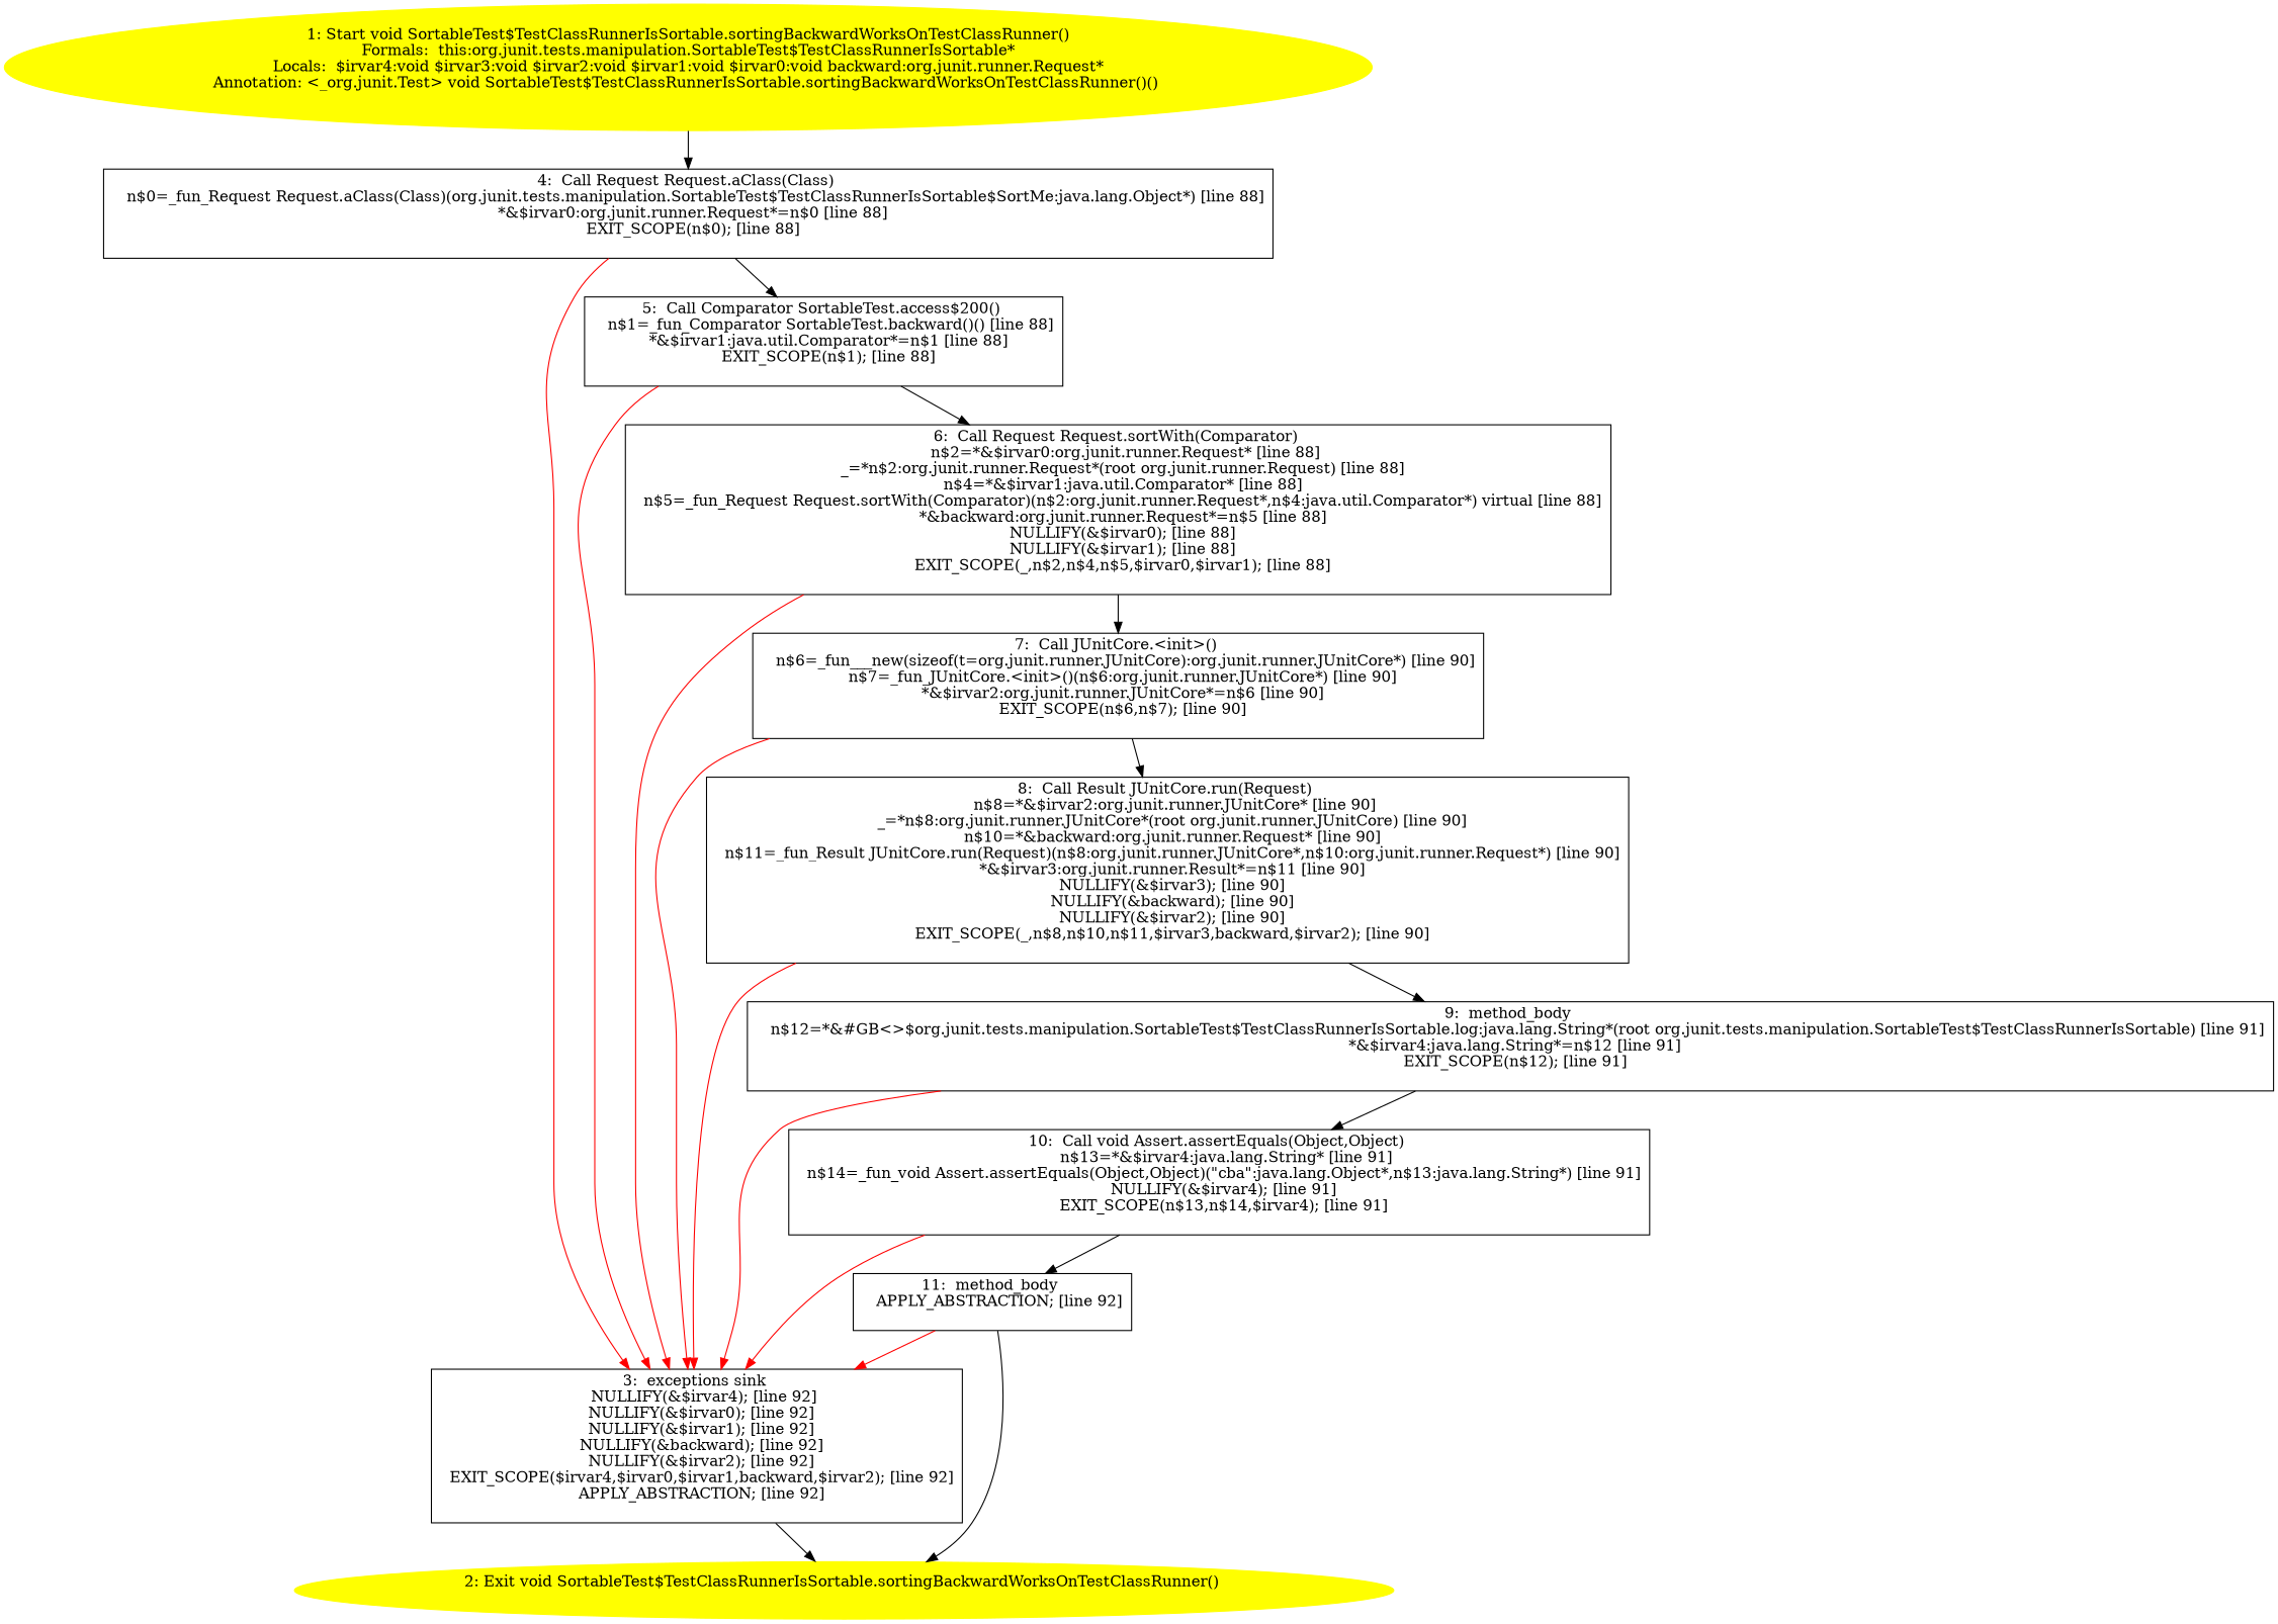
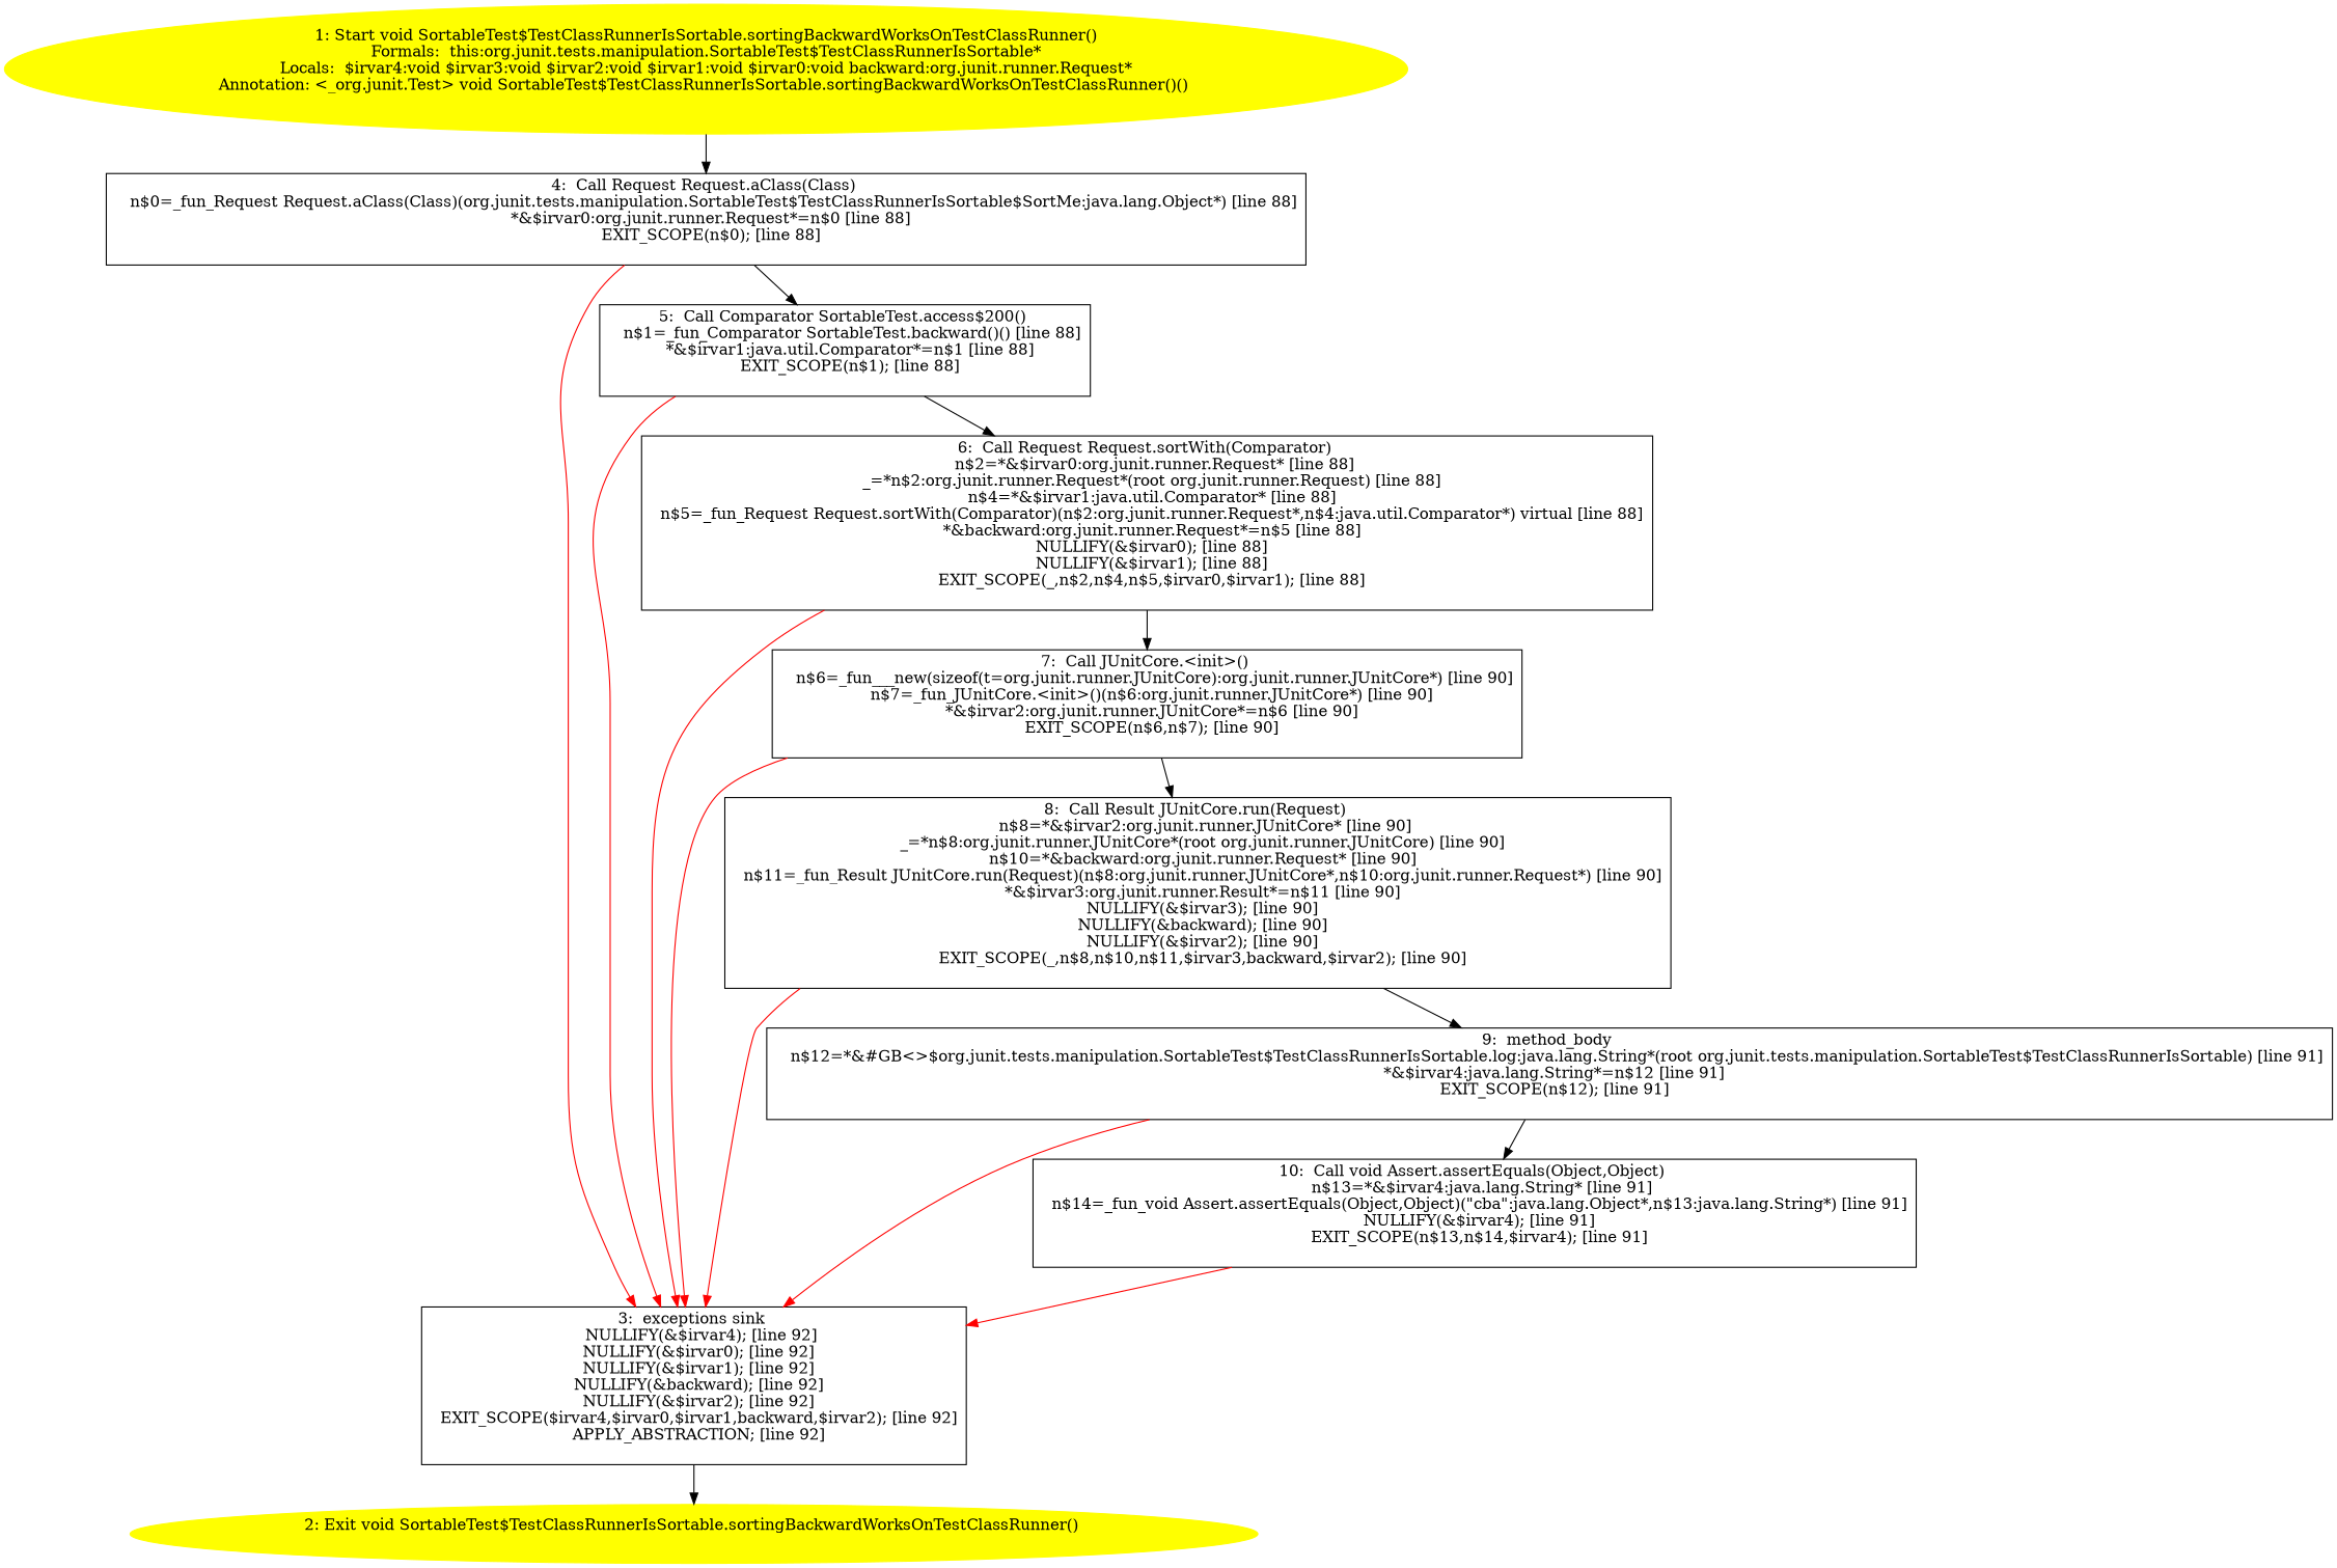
  digraph {
    node [shape=box]
    n1 [color=yellow label="1: Start void SortableTest$TestClassRunnerIsSortable.sortingBackwardWorksOnTestClassRunner()\nFormals:  this:org.junit.tests.manipulation.SortableTest$TestClassRunnerIsSortable*\nLocals:  $irvar4:void $irvar3:void $irvar2:void $irvar1:void $irvar0:void backward:org.junit.runner.Request*\nAnnotation: <_org.junit.Test> void SortableTest$TestClassRunnerIsSortable.sortingBackwardWorksOnTestClassRunner()() \n  " style=filled shape=""]
    n2 [label="4:  Call Request Request.aClass(Class) \n   n$0=_fun_Request Request.aClass(Class)(org.junit.tests.manipulation.SortableTest$TestClassRunnerIsSortable$SortMe:java.lang.Object*) [line 88]\n  *&$irvar0:org.junit.runner.Request*=n$0 [line 88]\n  EXIT_SCOPE(n$0); [line 88]\n "]
    n3 [label="3:  exceptions sink \n   NULLIFY(&$irvar4); [line 92]\n  NULLIFY(&$irvar0); [line 92]\n  NULLIFY(&$irvar1); [line 92]\n  NULLIFY(&backward); [line 92]\n  NULLIFY(&$irvar2); [line 92]\n  EXIT_SCOPE($irvar4,$irvar0,$irvar1,backward,$irvar2); [line 92]\n  APPLY_ABSTRACTION; [line 92]\n "]
    n4 [label="5:  Call Comparator SortableTest.access$200() \n   n$1=_fun_Comparator SortableTest.backward()() [line 88]\n  *&$irvar1:java.util.Comparator*=n$1 [line 88]\n  EXIT_SCOPE(n$1); [line 88]\n "]
    n5 [color=yellow label="2: Exit void SortableTest$TestClassRunnerIsSortable.sortingBackwardWorksOnTestClassRunner() \n  " style=filled shape=""]
    n6 [label="6:  Call Request Request.sortWith(Comparator) \n   n$2=*&$irvar0:org.junit.runner.Request* [line 88]\n  _=*n$2:org.junit.runner.Request*(root org.junit.runner.Request) [line 88]\n  n$4=*&$irvar1:java.util.Comparator* [line 88]\n  n$5=_fun_Request Request.sortWith(Comparator)(n$2:org.junit.runner.Request*,n$4:java.util.Comparator*) virtual [line 88]\n  *&backward:org.junit.runner.Request*=n$5 [line 88]\n  NULLIFY(&$irvar0); [line 88]\n  NULLIFY(&$irvar1); [line 88]\n  EXIT_SCOPE(_,n$2,n$4,n$5,$irvar0,$irvar1); [line 88]\n "]
    n7 [label="7:  Call JUnitCore.<init>() \n   n$6=_fun___new(sizeof(t=org.junit.runner.JUnitCore):org.junit.runner.JUnitCore*) [line 90]\n  n$7=_fun_JUnitCore.<init>()(n$6:org.junit.runner.JUnitCore*) [line 90]\n  *&$irvar2:org.junit.runner.JUnitCore*=n$6 [line 90]\n  EXIT_SCOPE(n$6,n$7); [line 90]\n "]
    n8 [label="8:  Call Result JUnitCore.run(Request) \n   n$8=*&$irvar2:org.junit.runner.JUnitCore* [line 90]\n  _=*n$8:org.junit.runner.JUnitCore*(root org.junit.runner.JUnitCore) [line 90]\n  n$10=*&backward:org.junit.runner.Request* [line 90]\n  n$11=_fun_Result JUnitCore.run(Request)(n$8:org.junit.runner.JUnitCore*,n$10:org.junit.runner.Request*) [line 90]\n  *&$irvar3:org.junit.runner.Result*=n$11 [line 90]\n  NULLIFY(&$irvar3); [line 90]\n  NULLIFY(&backward); [line 90]\n  NULLIFY(&$irvar2); [line 90]\n  EXIT_SCOPE(_,n$8,n$10,n$11,$irvar3,backward,$irvar2); [line 90]\n "]
    n9 [label="9:  method_body \n   n$12=*&#GB<>$org.junit.tests.manipulation.SortableTest$TestClassRunnerIsSortable.log:java.lang.String*(root org.junit.tests.manipulation.SortableTest$TestClassRunnerIsSortable) [line 91]\n  *&$irvar4:java.lang.String*=n$12 [line 91]\n  EXIT_SCOPE(n$12); [line 91]\n "]
    n10 [label="10:  Call void Assert.assertEquals(Object,Object) \n   n$13=*&$irvar4:java.lang.String* [line 91]\n  n$14=_fun_void Assert.assertEquals(Object,Object)(\"cba\":java.lang.Object*,n$13:java.lang.String*) [line 91]\n  NULLIFY(&$irvar4); [line 91]\n  EXIT_SCOPE(n$13,n$14,$irvar4); [line 91]\n "]
-   n11 [label="11:  method_body \n   APPLY_ABSTRACTION; [line 92]\n "]
    n1 -> n2
    n2 -> n3 [color=red]
    n2 -> n4
    n3 -> n5
    n4 -> n3 [color=red]
    n4 -> n6
    n6 -> n3 [color=red]
    n6 -> n7
    n7 -> n3 [color=red]
    n7 -> n8
    n8 -> n3 [color=red]
    n8 -> n9
    n9 -> n3 [color=red]
    n9 -> n10
    n10 -> n3 [color=red]
-   n10 -> n11
-   n11 -> n3 [color=red]
-   n11 -> n5
  }
